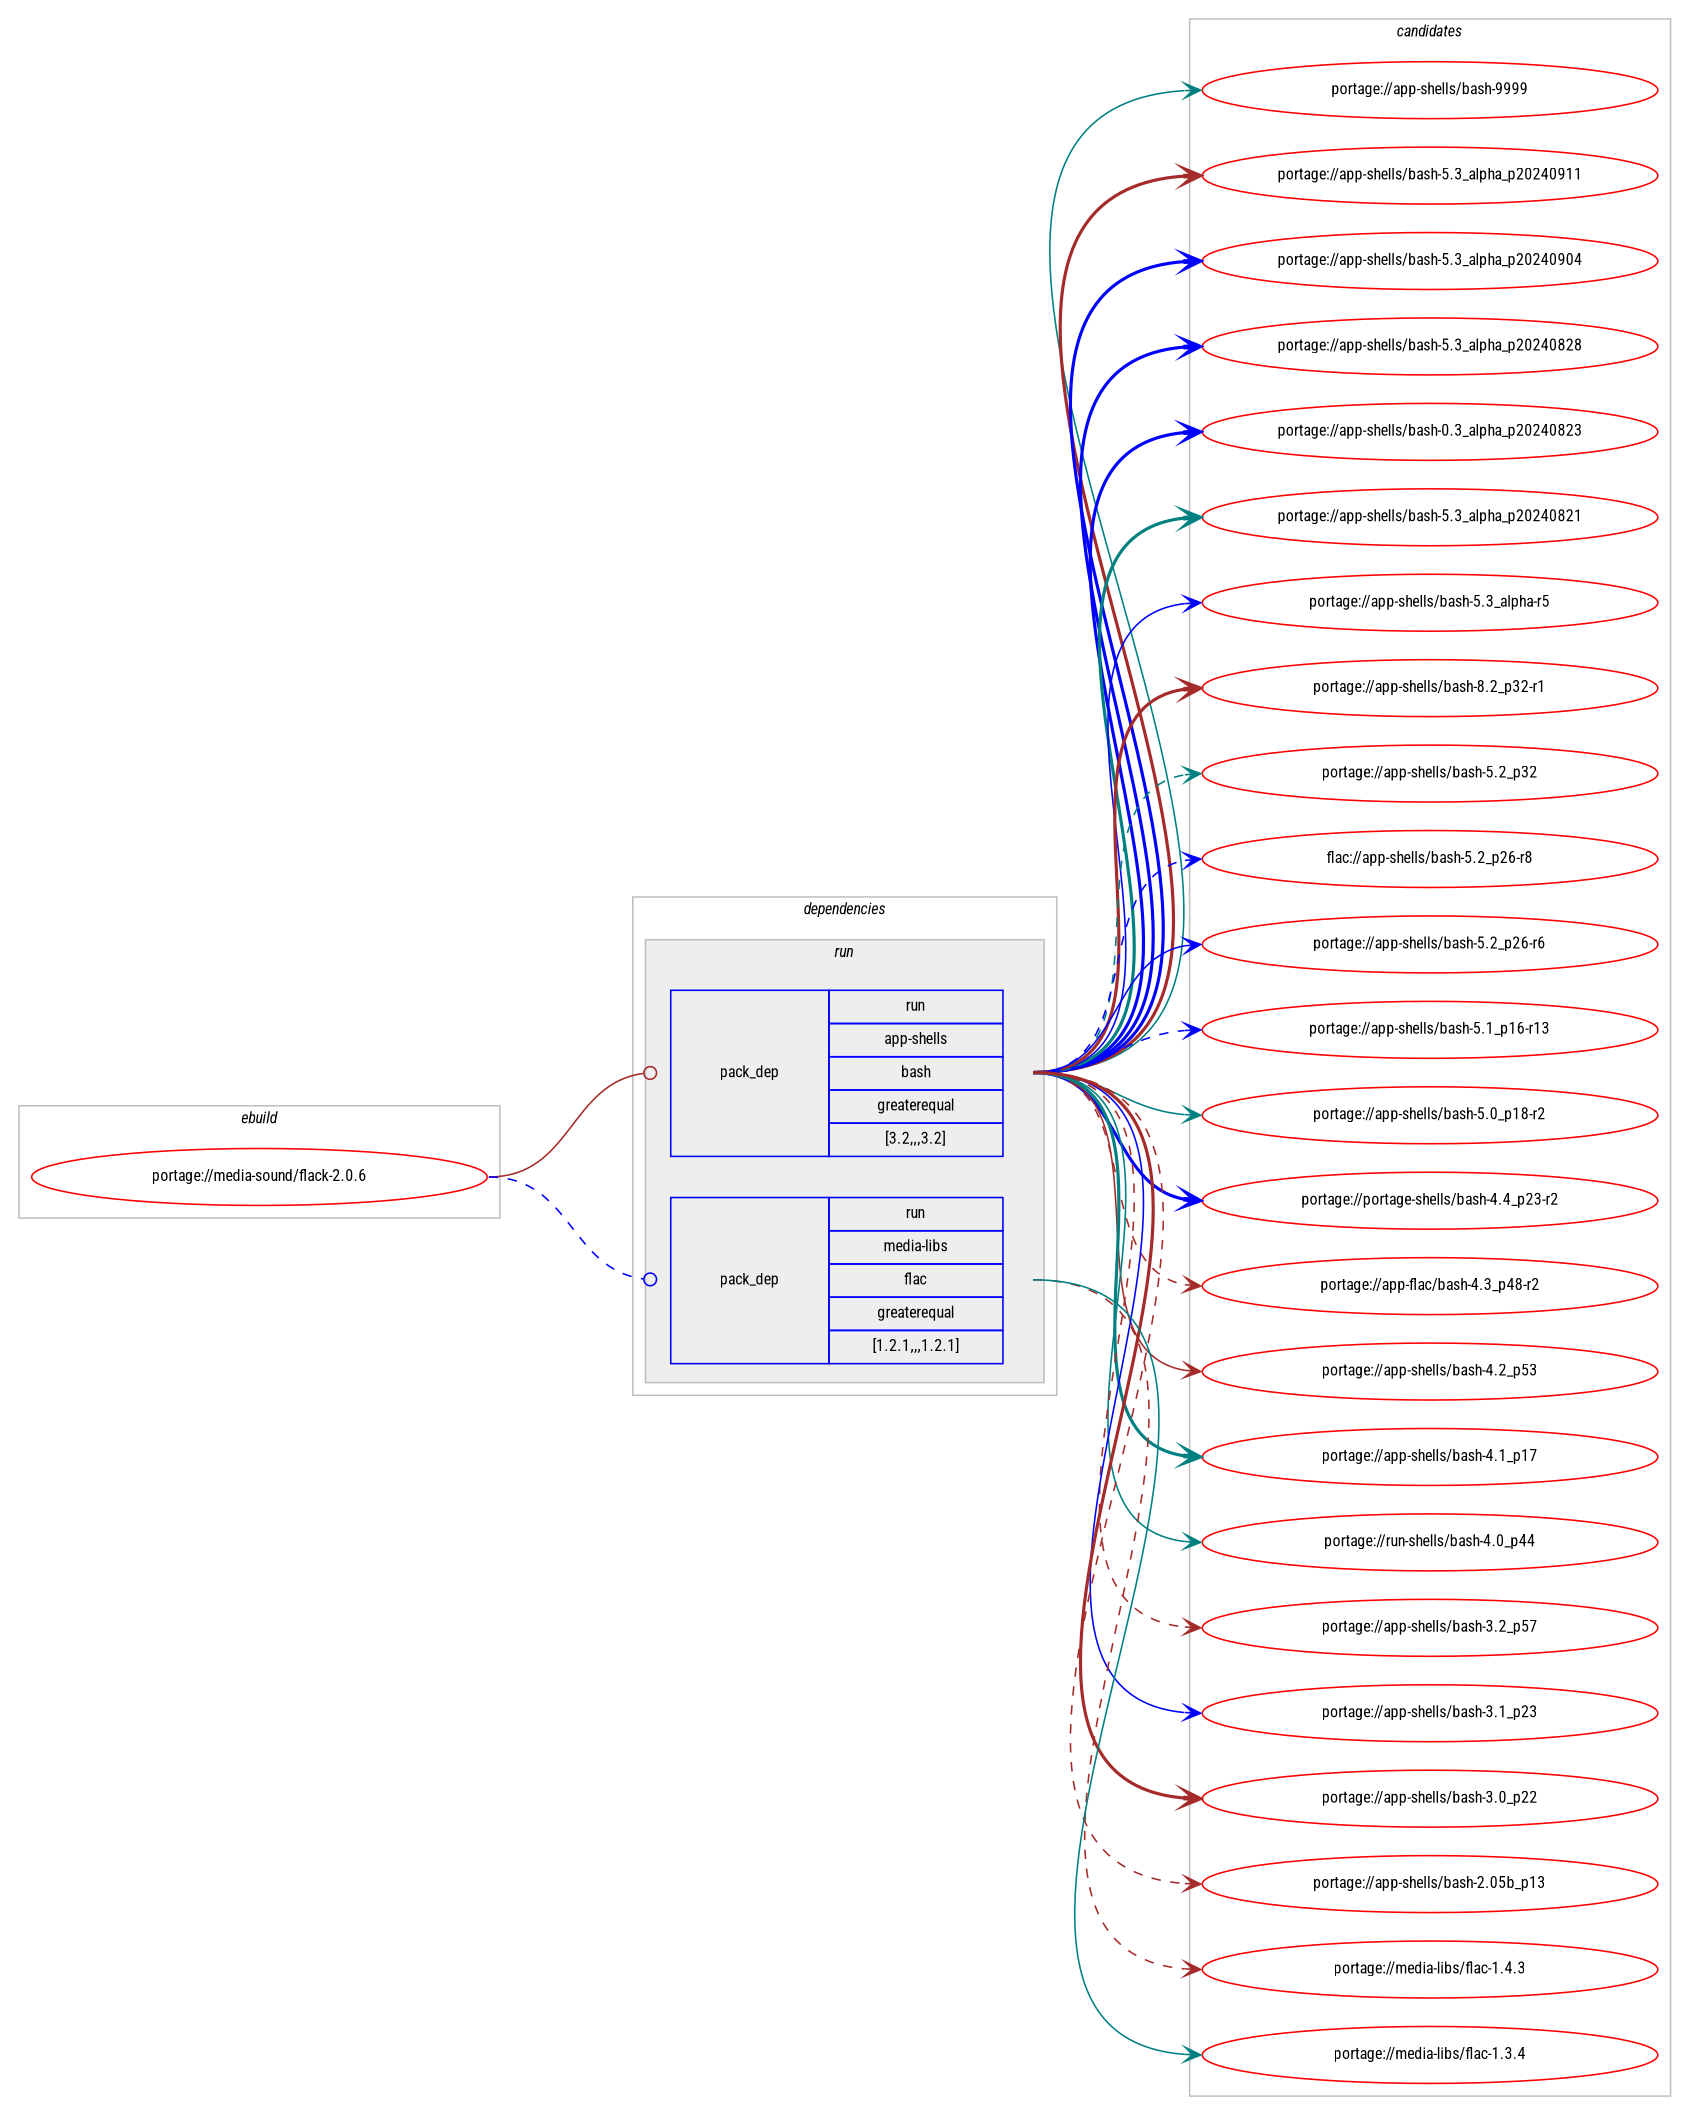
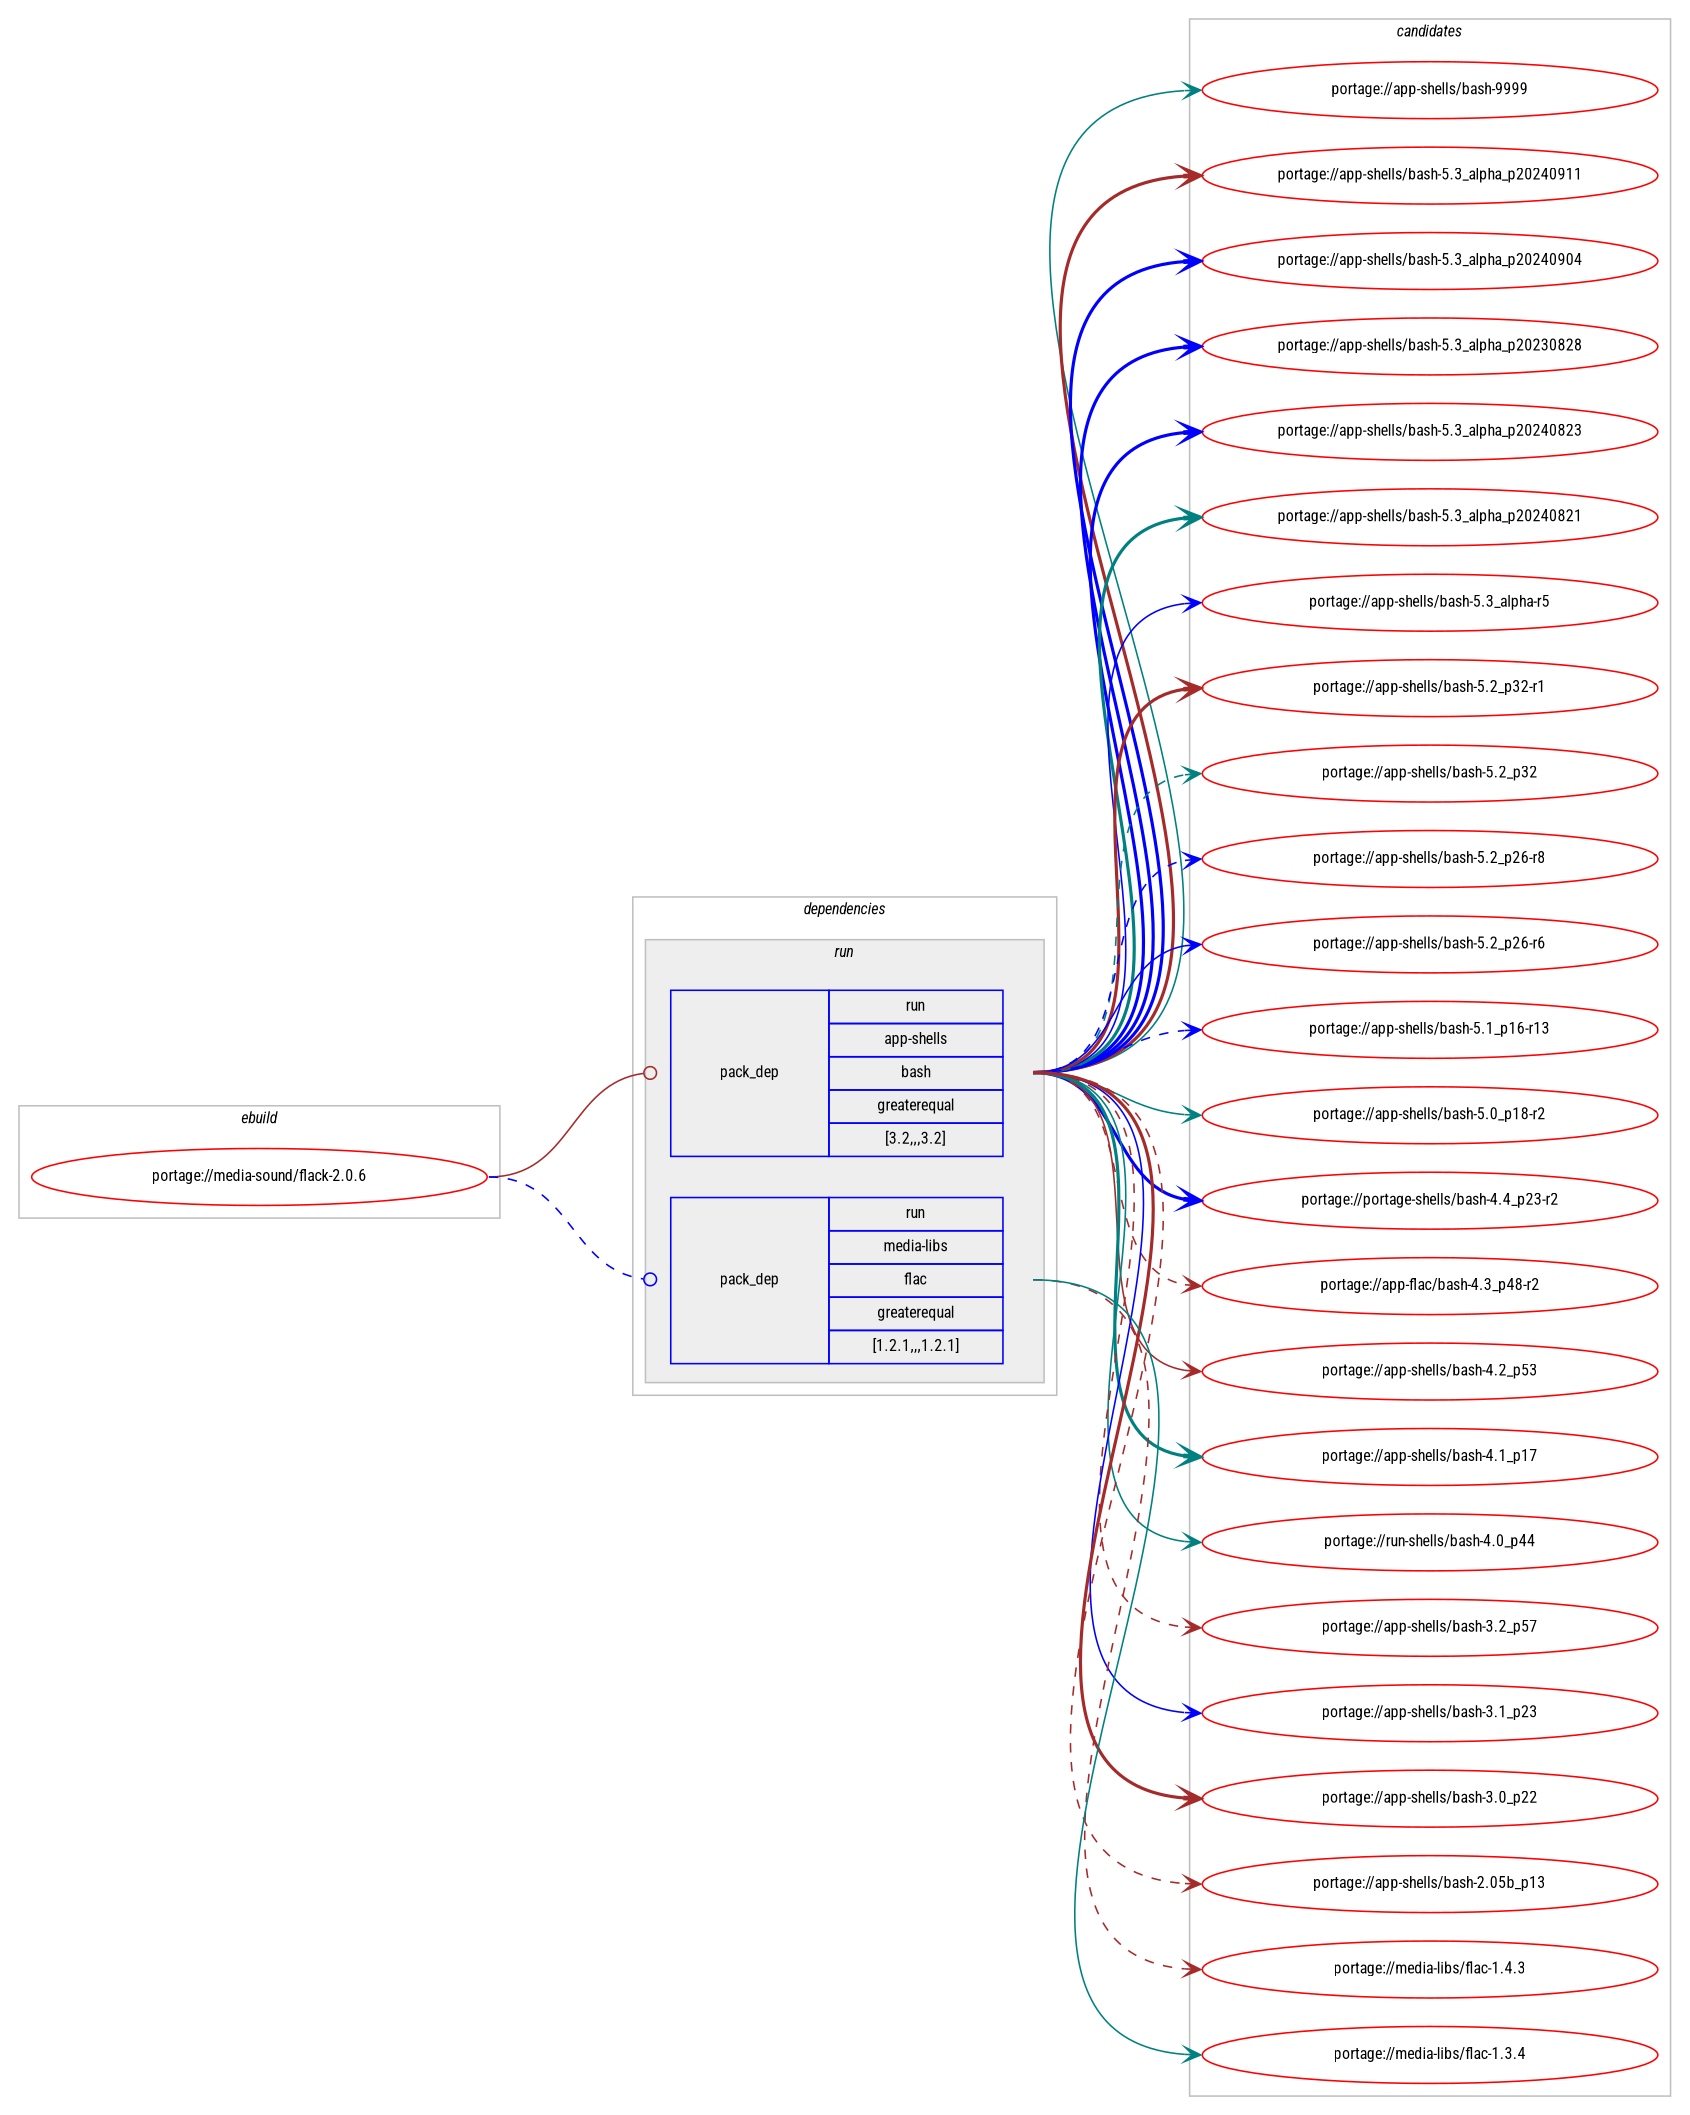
  digraph {
    compound=true
    concentrate=true
    fontname="Roboto Condensed"
    fontsize=10
    newrank=true
    rankdir=LR
    ranksep=1.5
    node [color=red fontname="Roboto Condensed" fontsize=10]
    edge [arrowhead=vee color=blue fontname="Roboto Condensed" headport=w style=solid tailport=e weight=100]
    n1 [label="portage://media-sound/flack-2.0.6" width=4]
    n2 [color=blue label=<<TABLE BORDER="0" CELLBORDER="1" CELLSPACING="0" CELLPADDING="4" WIDTH="220"><TR><TD ROWSPAN="6" CELLPADDING="30">pack_dep</TD></TR><TR><TD WIDTH="110">run</TD></TR><TR><TD>app-shells</TD></TR><TR><TD>bash</TD></TR><TR><TD>greaterequal</TD></TR><TR><TD>[3.2,,,3.2]</TD></TR></TABLE>> shape=none]
    n3 [color=blue label=<<TABLE BORDER="0" CELLBORDER="1" CELLSPACING="0" CELLPADDING="4" WIDTH="220"><TR><TD ROWSPAN="6" CELLPADDING="30">pack_dep</TD></TR><TR><TD WIDTH="110">run</TD></TR><TR><TD>media-libs</TD></TR><TR><TD>flac</TD></TR><TR><TD>greaterequal</TD></TR><TR><TD>[1.2.1,,,1.2.1]</TD></TR></TABLE>> shape=none]
    n4 [label="portage://app-shells/bash-9999" width=4]
    n5 [label="portage://app-shells/bash-5.3_alpha_p20240911" width=4]
    n6 [label="portage://app-shells/bash-5.3_alpha_p20240904" width=4]
-   n7 [label="portage://app-shells/bash-5.3_alpha_p20240828" width=4]
-   n8 [label="portage://app-shells/bash-0.3_alpha_p20240823" width=4]
+   n7 [label="portage://app-shells/bash-5.3_alpha_p20230828" width=4]
+   n8 [label="portage://app-shells/bash-5.3_alpha_p20240823" width=4]
    n9 [label="portage://app-shells/bash-5.3_alpha_p20240821" width=4]
    n10 [label="portage://app-shells/bash-5.3_alpha-r5" width=4]
-   n11 [label="portage://app-shells/bash-8.2_p32-r1" width=4]
+   n11 [label="portage://app-shells/bash-5.2_p32-r1" width=4]
    n12 [label="portage://app-shells/bash-5.2_p32" width=4]
-   n13 [label="flac://app-shells/bash-5.2_p26-r8" width=4]
+   n13 [label="portage://app-shells/bash-5.2_p26-r8" width=4]
    n14 [label="portage://app-shells/bash-5.2_p26-r6" width=4]
    n15 [label="portage://app-shells/bash-5.1_p16-r13" width=4]
    n16 [label="portage://app-shells/bash-5.0_p18-r2" width=4]
    n17 [label="portage://portage-shells/bash-4.4_p23-r2" width=4]
    n18 [label="portage://app-flac/bash-4.3_p48-r2" width=4]
    n19 [label="portage://app-shells/bash-4.2_p53" width=4]
    n20 [label="portage://app-shells/bash-4.1_p17" width=4]
    n21 [label="portage://run-shells/bash-4.0_p44" width=4]
    n22 [label="portage://app-shells/bash-3.2_p57" width=4]
    n23 [label="portage://app-shells/bash-3.1_p23" width=4]
    n24 [label="portage://app-shells/bash-3.0_p22" width=4]
    n25 [label="portage://app-shells/bash-2.05b_p13" width=4]
    n26 [label="portage://media-libs/flac-1.4.3" width=4]
    n27 [label="portage://media-libs/flac-1.3.4" width=4]
    subgraph cluster_1 {
      color=gray
      label=<<i>ebuild</i>>
      n1
    }
    subgraph cluster_2 {
      color=gray
      label=<<i>dependencies</i>>
      subgraph cluster_3 {
        color=gray
        fillcolor="#eeeeee"
        label=<<i>compile</i>>
        style=filled
      }
      subgraph cluster_4 {
        color=gray
        fillcolor="#eeeeee"
        label=<<i>compile and run</i>>
        style=filled
      }
      subgraph cluster_5 {
        color=gray
        fillcolor="#eeeeee"
        label=<<i>run</i>>
        style=filled
        subgraph sub_6 {
          color=gray
          fillcolor="#eeeeee"
          label=<<i>run</i>>
          style=filled
          n2
        }
        subgraph sub_7 {
          color=gray
          fillcolor="#eeeeee"
          label=<<i>run</i>>
          style=filled
          n3
        }
      }
    }
    subgraph cluster_8 {
      color=gray
      label=<<i>candidates</i>>
      rank=same
      subgraph sub_9 {
        color=black
        label=<<i>candidates</i>>
        nodesep=1
        rank=same
        n4
        n5
        n6
        n7
        n8
        n9
        n10
        n11
        n12
        n13
        n14
        n15
        n16
        n17
        n18
        n19
        n20
        n21
        n22
        n23
        n24
        n25
      }
      subgraph sub_10 {
        color=black
        label=<<i>candidates</i>>
        nodesep=1
        rank=same
        n26
        n27
      }
    }
    n1 -> n2 [arrowhead=odot color=brown weight=20]
    n1 -> n3 [arrowhead=odot style=dashed weight=20]
    n2 -> n4 [color=teal]
    n2 -> n5 [color=brown style=bold]
    n2 -> n6 [style=bold]
    n2 -> n7 [style=bold]
    n2 -> n8 [style=bold]
    n2 -> n9 [color=teal style=bold]
    n2 -> n10
    n2 -> n11 [color=brown style=bold]
    n2 -> n12 [color=teal style=dashed]
    n2 -> n13 [style=dashed]
    n2 -> n14
    n2 -> n15 [style=dashed]
    n2 -> n16 [color=teal]
    n2 -> n17 [style=bold]
    n2 -> n18 [color=brown style=dashed]
    n2 -> n19 [color=brown]
    n2 -> n20 [color=teal style=bold]
    n2 -> n21 [color=teal]
    n2 -> n22 [color=brown style=dashed]
    n2 -> n23
    n2 -> n24 [color=brown style=bold]
    n2 -> n25 [color=brown style=dashed]
    n3 -> n26 [color=brown style=dashed]
    n3 -> n27 [color=teal]
  }
